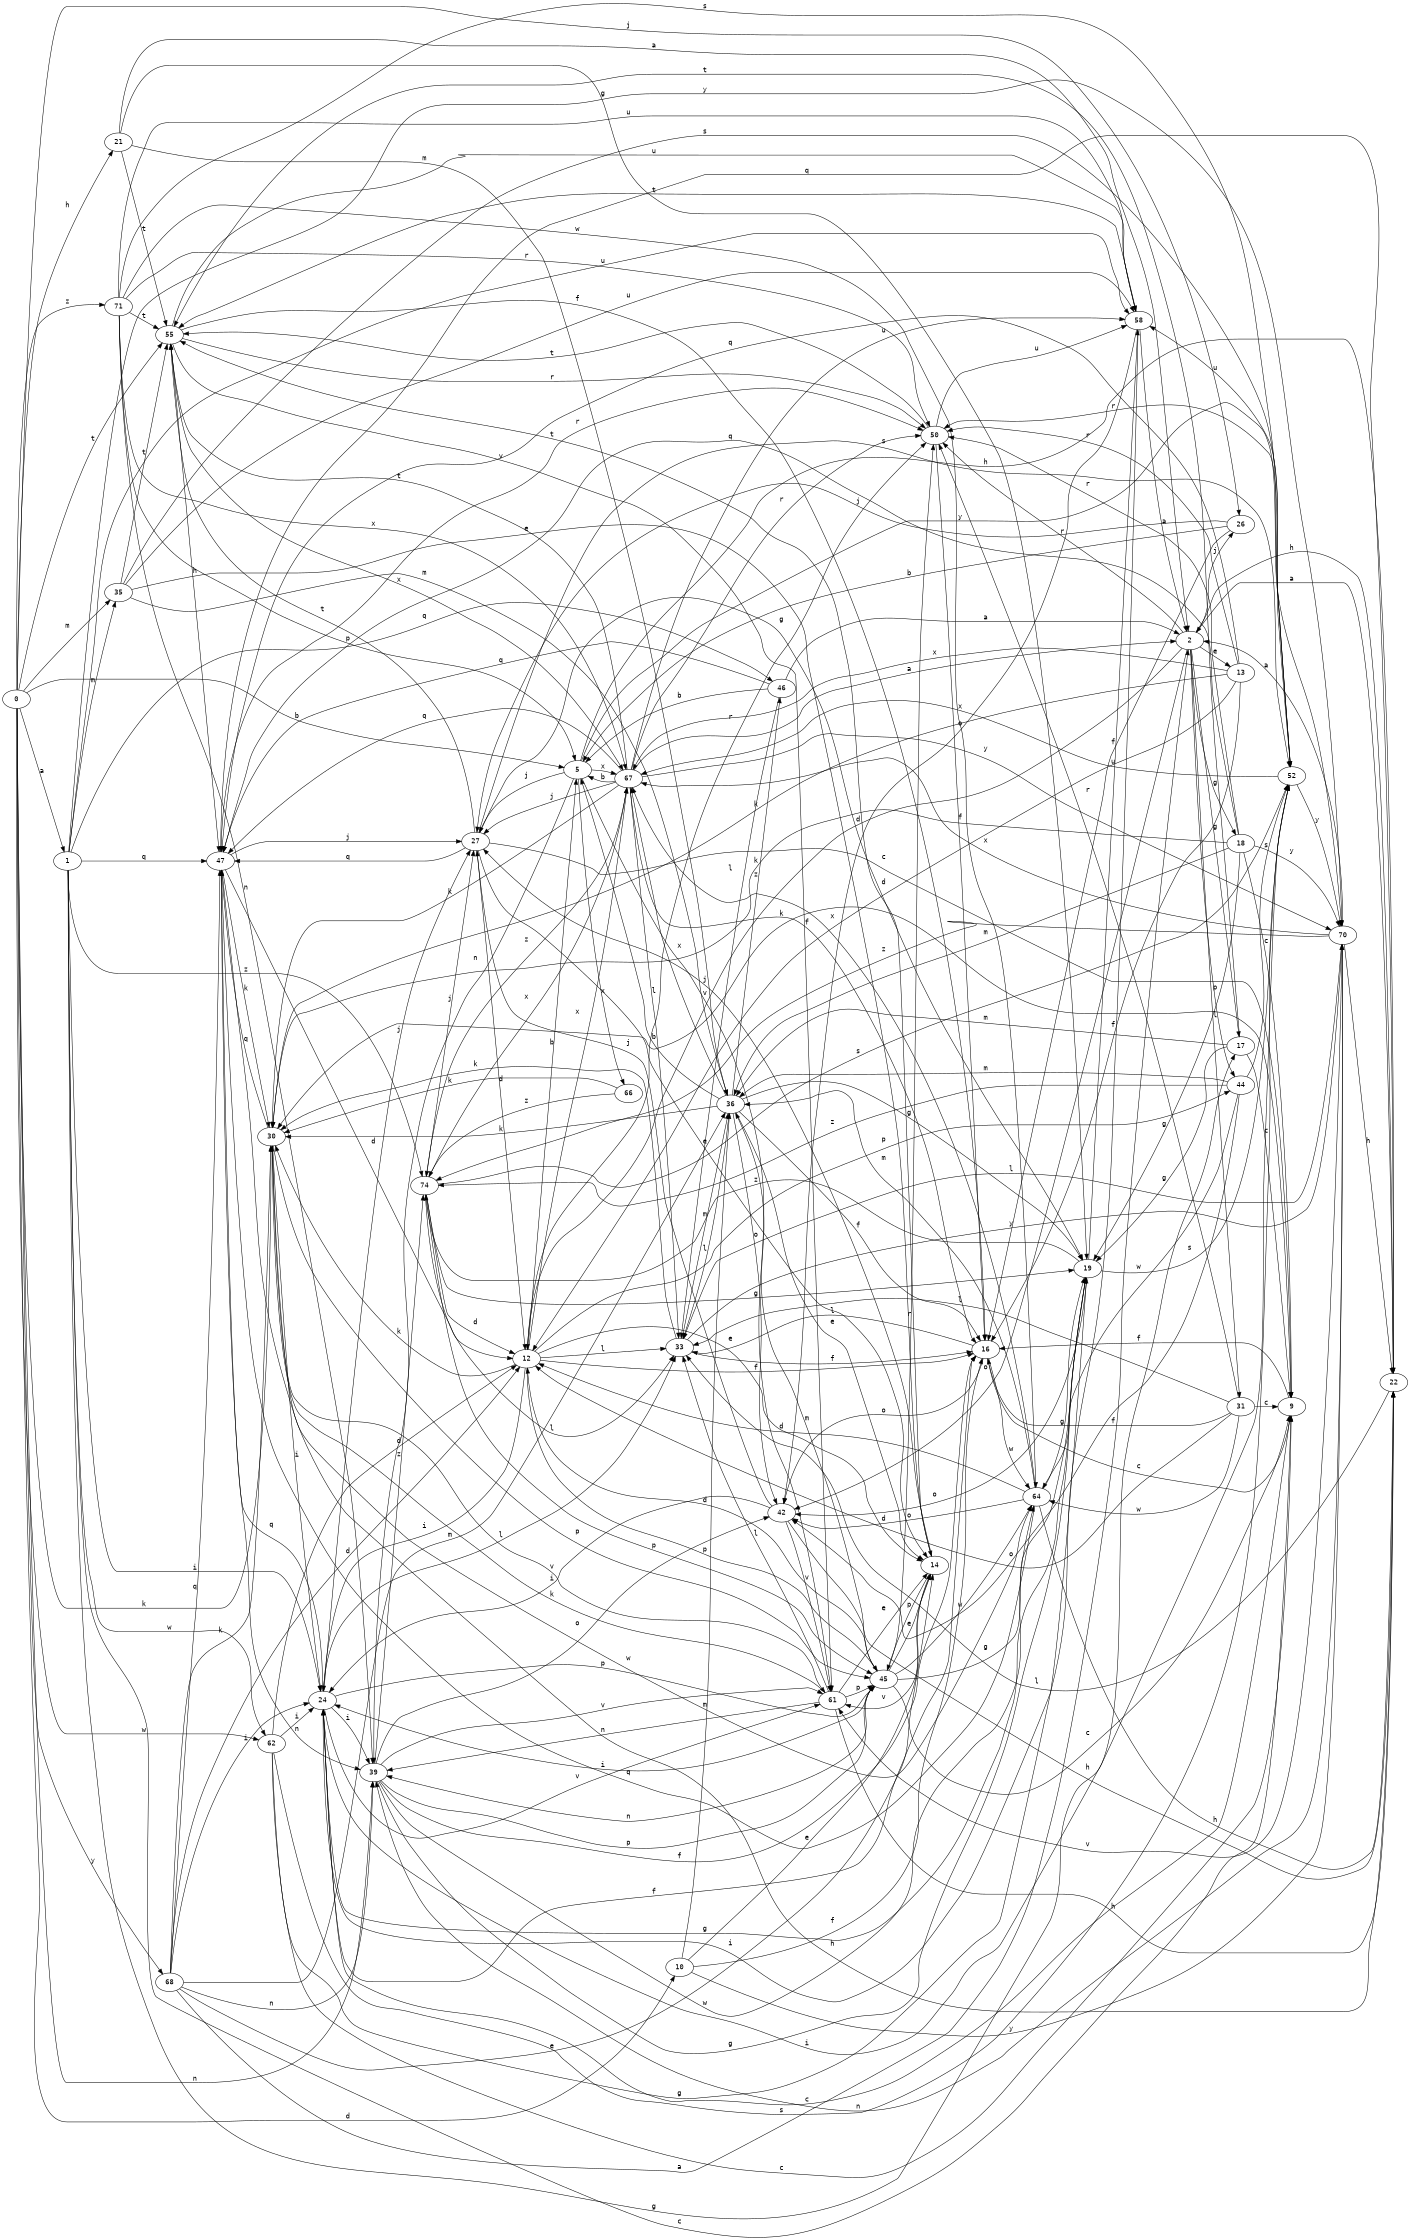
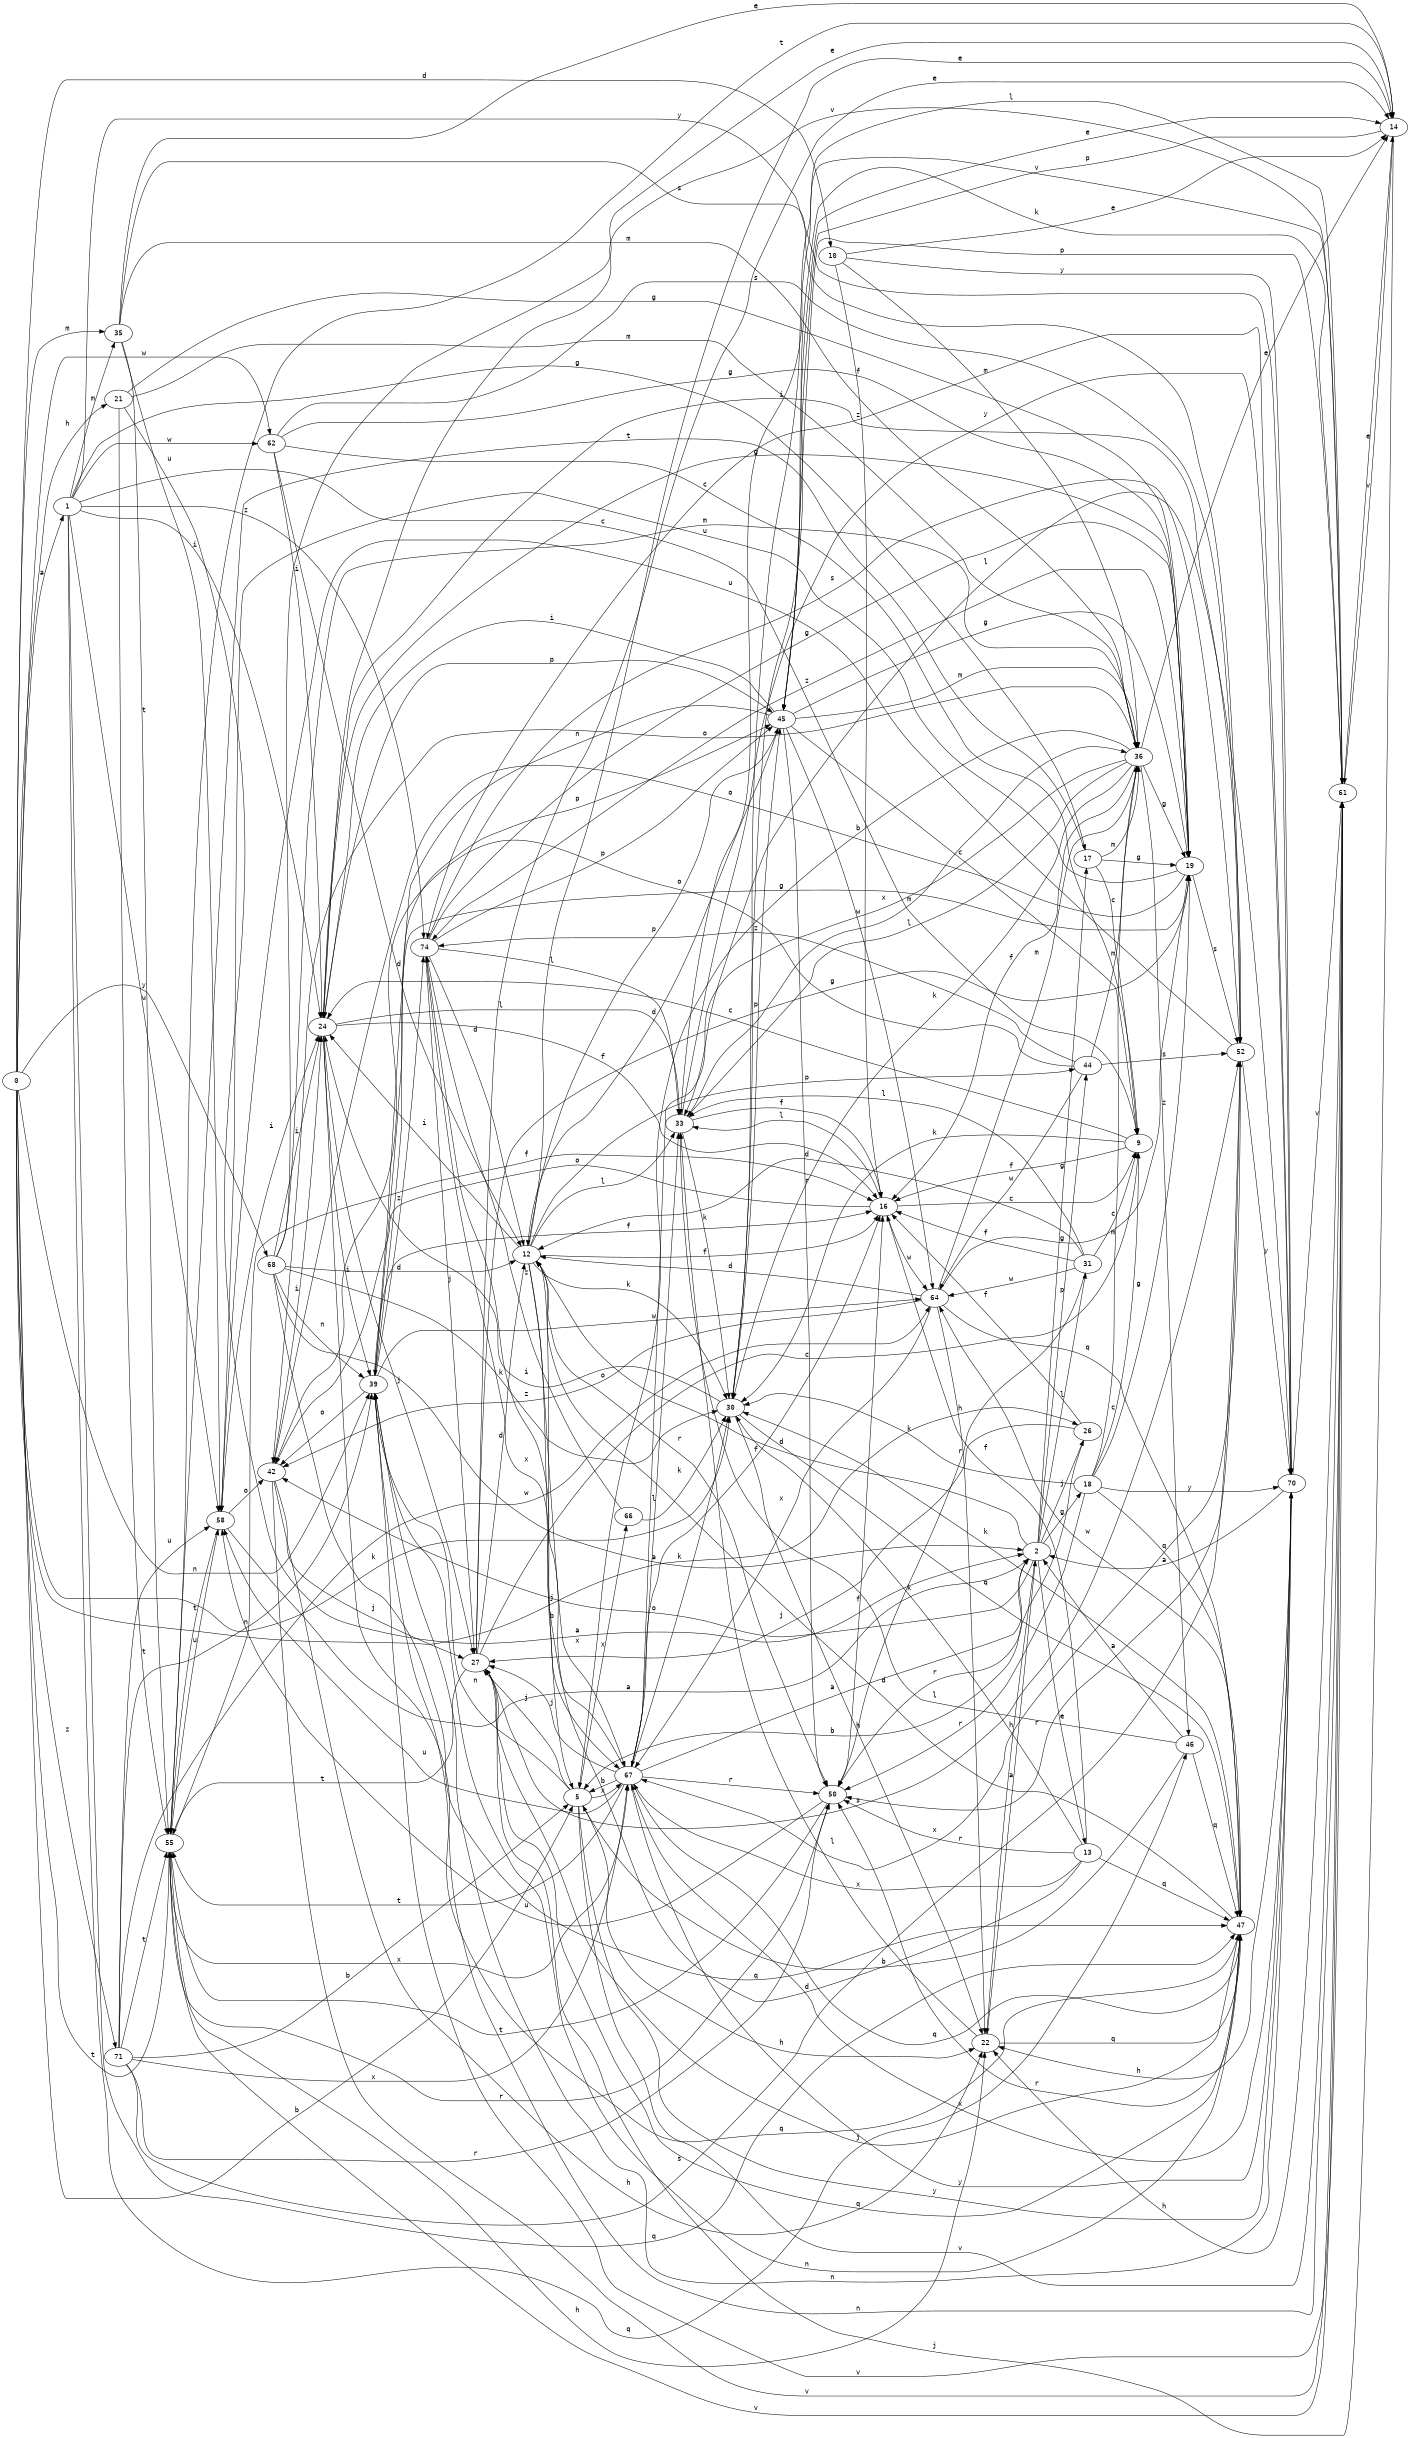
  strict digraph {
    fontname="DejaVu Sans Mono"
    rankdir=LR
    node [fontname="DejaVu Sans Mono"]
    edge [fontname="DejaVu Sans Mono"]
    0
    1
    5
    10
    21
    26
    30
    35
    39
    55
    62
    68
    71
    9
    17
    24
    46
    47
    58
    70
    74
    22
    27
    61
    66
    67
    16
    14
    36
    2
    19
    45
    52
    42
    64
    50
    12
    33
    13
    18
    31
    44
    0 -> 1 [label=a]
    0 -> 5 [label=b]
    0 -> 10 [label=d]
    0 -> 21 [label=h]
    0 -> 26 [label=j]
    0 -> 30 [label=k]
    0 -> 35 [label=m]
    0 -> 39 [label=n]
    0 -> 55 [label=t]
    0 -> 62 [label=w]
    0 -> 68 [label=y]
    0 -> 71 [label=z]
    1 -> 35 [label=m]
    1 -> 62 [label=w]
    1 -> 9 [label=c]
    1 -> 17 [label=g]
    1 -> 24 [label=i]
    1 -> 46 [label=q]
    1 -> 47 [label=q]
    1 -> 58 [label=u]
    1 -> 70 [label=y]
    1 -> 74 [label=z]
    5 -> 39 [label=n]
    5 -> 70 [label=y]
    5 -> 22 [label=h]
    5 -> 27 [label=j]
    5 -> 61 [label=v]
    5 -> 66 [label=x]
    5 -> 67 [label=x]
    10 -> 70 [label=y]
    10 -> 16 [label=f]
    10 -> 14 [label=e]
    10 -> 36 [label=m]
    21 -> 55 [label=t]
    21 -> 36 [label=m]
    21 -> 2 [label=a]
    21 -> 19 [label=g]
    26 -> 5 [label=b]
    26 -> 27 [label=j]
    26 -> 16 [label=f]
    30 -> 24 [label=i]
    30 -> 47 [label=q]
    30 -> 22 [label=h]
    30 -> 61 [label=v]
    30 -> 45 [label=p]
    35 -> 55 [label=t]
    35 -> 58 [label=u]
    35 -> 14 [label=e]
    35 -> 36 [label=m]
    35 -> 52 [label=s]
    39 -> 74 [label=z]
    39 -> 61 [label=v]
    39 -> 16 [label=f]
    39 -> 19 [label=g]
    39 -> 45 [label=p]
    39 -> 42 [label=o]
    39 -> 64 [label=w]
    55 -> 58 [label=u]
-   55 -> 47 [label=h]
+   55 -> 22 [label=h]
    55 -> 61 [label=v]
    55 -> 67 [label=x]
    55 -> 16 [label=f]
    55 -> 50 [label=r]
    62 -> 9 [label=c]
    62 -> 24 [label=i]
    62 -> 19 [label=g]
    62 -> 52 [label=s]
    62 -> 12 [label=d]
    68 -> 30 [label=k]
    68 -> 39 [label=n]
    68 -> 24 [label=i]
    68 -> 47 [label=q]
    68 -> 14 [label=e]
    68 -> 36 [label=m]
    68 -> 2 [label=a]
    68 -> 12 [label=d]
-   71 -> 5 [label=p]
+   71 -> 5 [label=b]
    71 -> 39 [label=n]
    71 -> 55 [label=t]
    71 -> 58 [label=u]
    71 -> 67 [label=x]
    71 -> 52 [label=s]
    71 -> 64 [label=w]
    71 -> 50 [label=r]
    9 -> 30 [label=k]
    9 -> 24 [label=c]
    9 -> 16 [label=f]
    17 -> 55 [label=t]
    17 -> 9 [label=c]
    17 -> 36 [label=m]
    17 -> 19 [label=g]
    24 -> 39 [label=i]
    24 -> 47 [label=q]
    24 -> 27 [label=j]
    24 -> 61 [label=v]
    24 -> 16 [label=f]
    24 -> 19 [label=g]
    24 -> 45 [label=p]
    24 -> 33 [label=l]
    46 -> 5 [label=b]
    46 -> 47 [label=q]
    46 -> 2 [label=a]
    46 -> 33 [label=l]
    47 -> 30 [label=k]
    47 -> 39 [label=n]
    47 -> 27 [label=j]
    47 -> 64 [label=w]
    47 -> 50 [label=r]
    47 -> 12 [label=d]
    58 -> 55 [label=t]
    58 -> 24 [label=i]
    58 -> 2 [label=a]
    58 -> 42 [label=o]
    70 -> 39 [label=n]
    70 -> 74 [label=z]
    70 -> 22 [label=h]
    70 -> 61 [label=v]
    70 -> 67 [label=x]
    70 -> 2 [label=a]
    70 -> 33 [label=l]
    74 -> 27 [label=j]
    74 -> 67 [label=x]
    74 -> 19 [label=g]
    74 -> 45 [label=p]
    74 -> 52 [label=s]
    74 -> 12 [label=d]
    74 -> 33 [label=l]
    22 -> 47 [label=q]
    22 -> 2 [label=a]
    22 -> 33 [label=l]
    27 -> 55 [label=t]
    27 -> 9 [label=c]
    27 -> 47 [label=q]
    27 -> 14 [label=e]
    27 -> 19 [label=g]
    27 -> 52 [label=s]
    27 -> 12 [label=d]
    61 -> 30 [label=k]
    61 -> 39 [label=n]
    61 -> 22 [label=h]
    61 -> 14 [label=e]
    61 -> 45 [label=p]
    61 -> 33 [label=l]
    66 -> 30 [label=k]
    66 -> 74 [label=z]
    67 -> 5 [label=b]
    67 -> 30 [label=k]
    67 -> 55 [label=t]
    67 -> 47 [label=q]
    67 -> 58 [label=u]
    67 -> 70 [label=y]
    67 -> 74 [label=z]
    67 -> 27 [label=j]
    67 -> 16 [label=f]
    67 -> 2 [label=a]
    67 -> 50 [label=r]
    67 -> 33 [label=l]
    16 -> 9 [label=c]
    16 -> 42 [label=o]
    16 -> 64 [label=w]
    16 -> 33 [label=l]
    14 -> 55 [label=t]
    14 -> 27 [label=j]
    14 -> 61 [label=v]
    14 -> 45 [label=p]
    36 -> 5 [label=b]
    36 -> 30 [label=k]
    36 -> 46 [label=z]
    36 -> 67 [label=x]
    36 -> 16 [label=f]
    36 -> 14 [label=e]
    36 -> 19 [label=g]
    36 -> 42 [label=o]
    36 -> 33 [label=l]
    2 -> 26 [label=j]
    2 -> 17 [label=g]
    2 -> 22 [label=h]
    2 -> 42 [label=o]
    2 -> 50 [label=r]
    2 -> 12 [label=d]
    2 -> 13 [label=e]
    2 -> 18 [label=g]
    2 -> 31 [label=l]
    2 -> 44 [label=p]
    19 -> 58 [label=u]
    19 -> 74 [label=z]
    19 -> 52 [label=s]
    19 -> 42 [label=o]
    45 -> 39 [label=n]
    45 -> 9 [label=c]
    45 -> 24 [label=i]
    45 -> 14 [label=e]
    45 -> 36 [label=m]
    45 -> 19 [label=g]
    45 -> 64 [label=w]
    45 -> 50 [label=r]
    45 -> 12 [label=d]
    52 -> 24 [label=i]
    52 -> 58 [label=u]
    52 -> 70 [label=y]
    52 -> 67 [label=x]
    52 -> 50 [label=r]
    42 -> 24 [label=i]
    42 -> 22 [label=h]
    42 -> 27 [label=j]
    42 -> 61 [label=v]
    64 -> 47 [label=q]
    64 -> 22 [label=h]
    64 -> 67 [label=x]
    64 -> 36 [label=m]
    64 -> 19 [label=g]
    64 -> 42 [label=o]
    64 -> 12 [label=d]
    50 -> 55 [label=t]
    50 -> 58 [label=u]
    50 -> 16 [label=f]
    12 -> 5 [label=b]
    12 -> 30 [label=k]
    12 -> 24 [label=i]
    12 -> 67 [label=x]
    12 -> 16 [label=f]
    12 -> 14 [label=e]
    12 -> 45 [label=p]
    12 -> 50 [label=r]
    12 -> 33 [label=l]
    12 -> 44 [label=p]
    33 -> 30 [label=k]
    33 -> 70 [label=y]
    33 -> 16 [label=f]
    33 -> 36 [label=m]
    13 -> 30 [label=k]
    13 -> 47 [label=q]
    13 -> 67 [label=x]
    13 -> 16 [label=f]
    13 -> 50 [label=r]
    13 -> 12 [label=d]
    18 -> 30 [label=k]
    18 -> 9 [label=c]
    18 -> 47 [label=q]
    18 -> 70 [label=y]
    18 -> 36 [label=m]
    18 -> 19 [label=g]
    18 -> 50 [label=r]
    31 -> 9 [label=c]
    31 -> 16 [label=f]
    31 -> 64 [label=w]
    31 -> 50 [label=r]
    31 -> 12 [label=d]
    31 -> 33 [label=l]
    44 -> 74 [label=z]
    44 -> 36 [label=m]
    44 -> 52 [label=s]
    44 -> 42 [label=o]
    44 -> 64 [label=w]
  }
